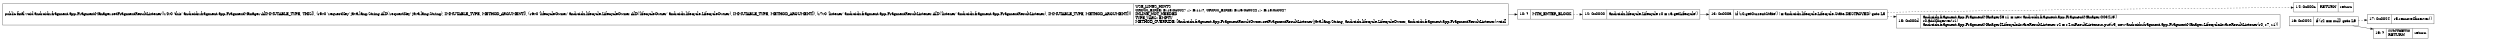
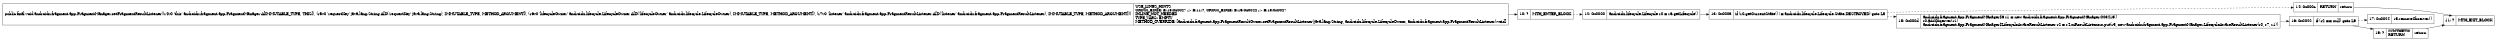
  digraph {
    rankdir=LR
    node [shape=record]
    n1 [label="{10\:\ ?|MTH_ENTER_BLOCK\l}"]
    n2 [label="{12\:\ 0x0000|androidx.lifecycle.Lifecycle r0 = r6.getLifecycle()\l}"]
    n3 [label="{13\:\ 0x000a|if (r0.getCurrentState() != androidx.lifecycle.Lifecycle.State.DESTROYED) goto L5\l}"]
    n4 [label="{14\:\ 0x000c|RETURN\l|return\l}"]
    n5 [label="{15\:\ 0x000d|androidx.fragment.app.FragmentManager$6 r1 = new androidx.fragment.app.FragmentManager.C03416()\lr0.addObserver(r1)\landroidx.fragment.app.FragmentManager$LifecycleAwareResultListener r2 = r4.mResultListeners.put(r5, new androidx.fragment.app.FragmentManager.LifecycleAwareResultListener(r0, r7, r1))\l}"]
+   n6 [label="{11\:\ ?|MTH_EXIT_BLOCK\l}"]
    n7 [label="{16\:\ 0x0022|if (r2 == null) goto L9\l}"]
    n8 [label="{17\:\ 0x0024|r5.removeObserver()\l}"]
    n9 [label="{19\:\ ?|SYNTHETIC\lRETURN\l|return\l}"]
    n10 [label="{public final void androidx.fragment.app.FragmentManager.setFragmentResultListener((r4v0 'this' androidx.fragment.app.FragmentManager A[IMMUTABLE_TYPE, THIS]), (r5v0 'requestKey' java.lang.String A[D('requestKey' java.lang.String), IMMUTABLE_TYPE, METHOD_ARGUMENT]), (r6v0 'lifecycleOwner' androidx.lifecycle.LifecycleOwner A[D('lifecycleOwner' androidx.lifecycle.LifecycleOwner), IMMUTABLE_TYPE, METHOD_ARGUMENT]), (r7v0 'listener' androidx.fragment.app.FragmentResultListener A[D('listener' androidx.fragment.app.FragmentResultListener), IMMUTABLE_TYPE, METHOD_ARGUMENT]))  | USE_LINES_HINTS\lCROSS_EDGE: B:18:0x0027 \-\> B:11:?, CROSS_EDGE: B:16:0x0022 \-\> B:18:0x0027\lINLINE_NOT_NEEDED\lTYPE_VARS: EMPTY\lMETHOD_OVERRIDE: [androidx.fragment.app.FragmentResultOwner.setFragmentResultListener(java.lang.String, androidx.lifecycle.LifecycleOwner, androidx.fragment.app.FragmentResultListener):void]\l}"]
    n1 -> n2 [style=dashed]
    n2 -> n3
    n3 -> n4 [style=dashed]
    n3 -> n5 [style=dashed]
+   n4 -> n6
+   n5 -> n7
    n7 -> n8 [style=dashed]
    n7 -> n9
+   n9 -> n6
    n10 -> n1
  }
